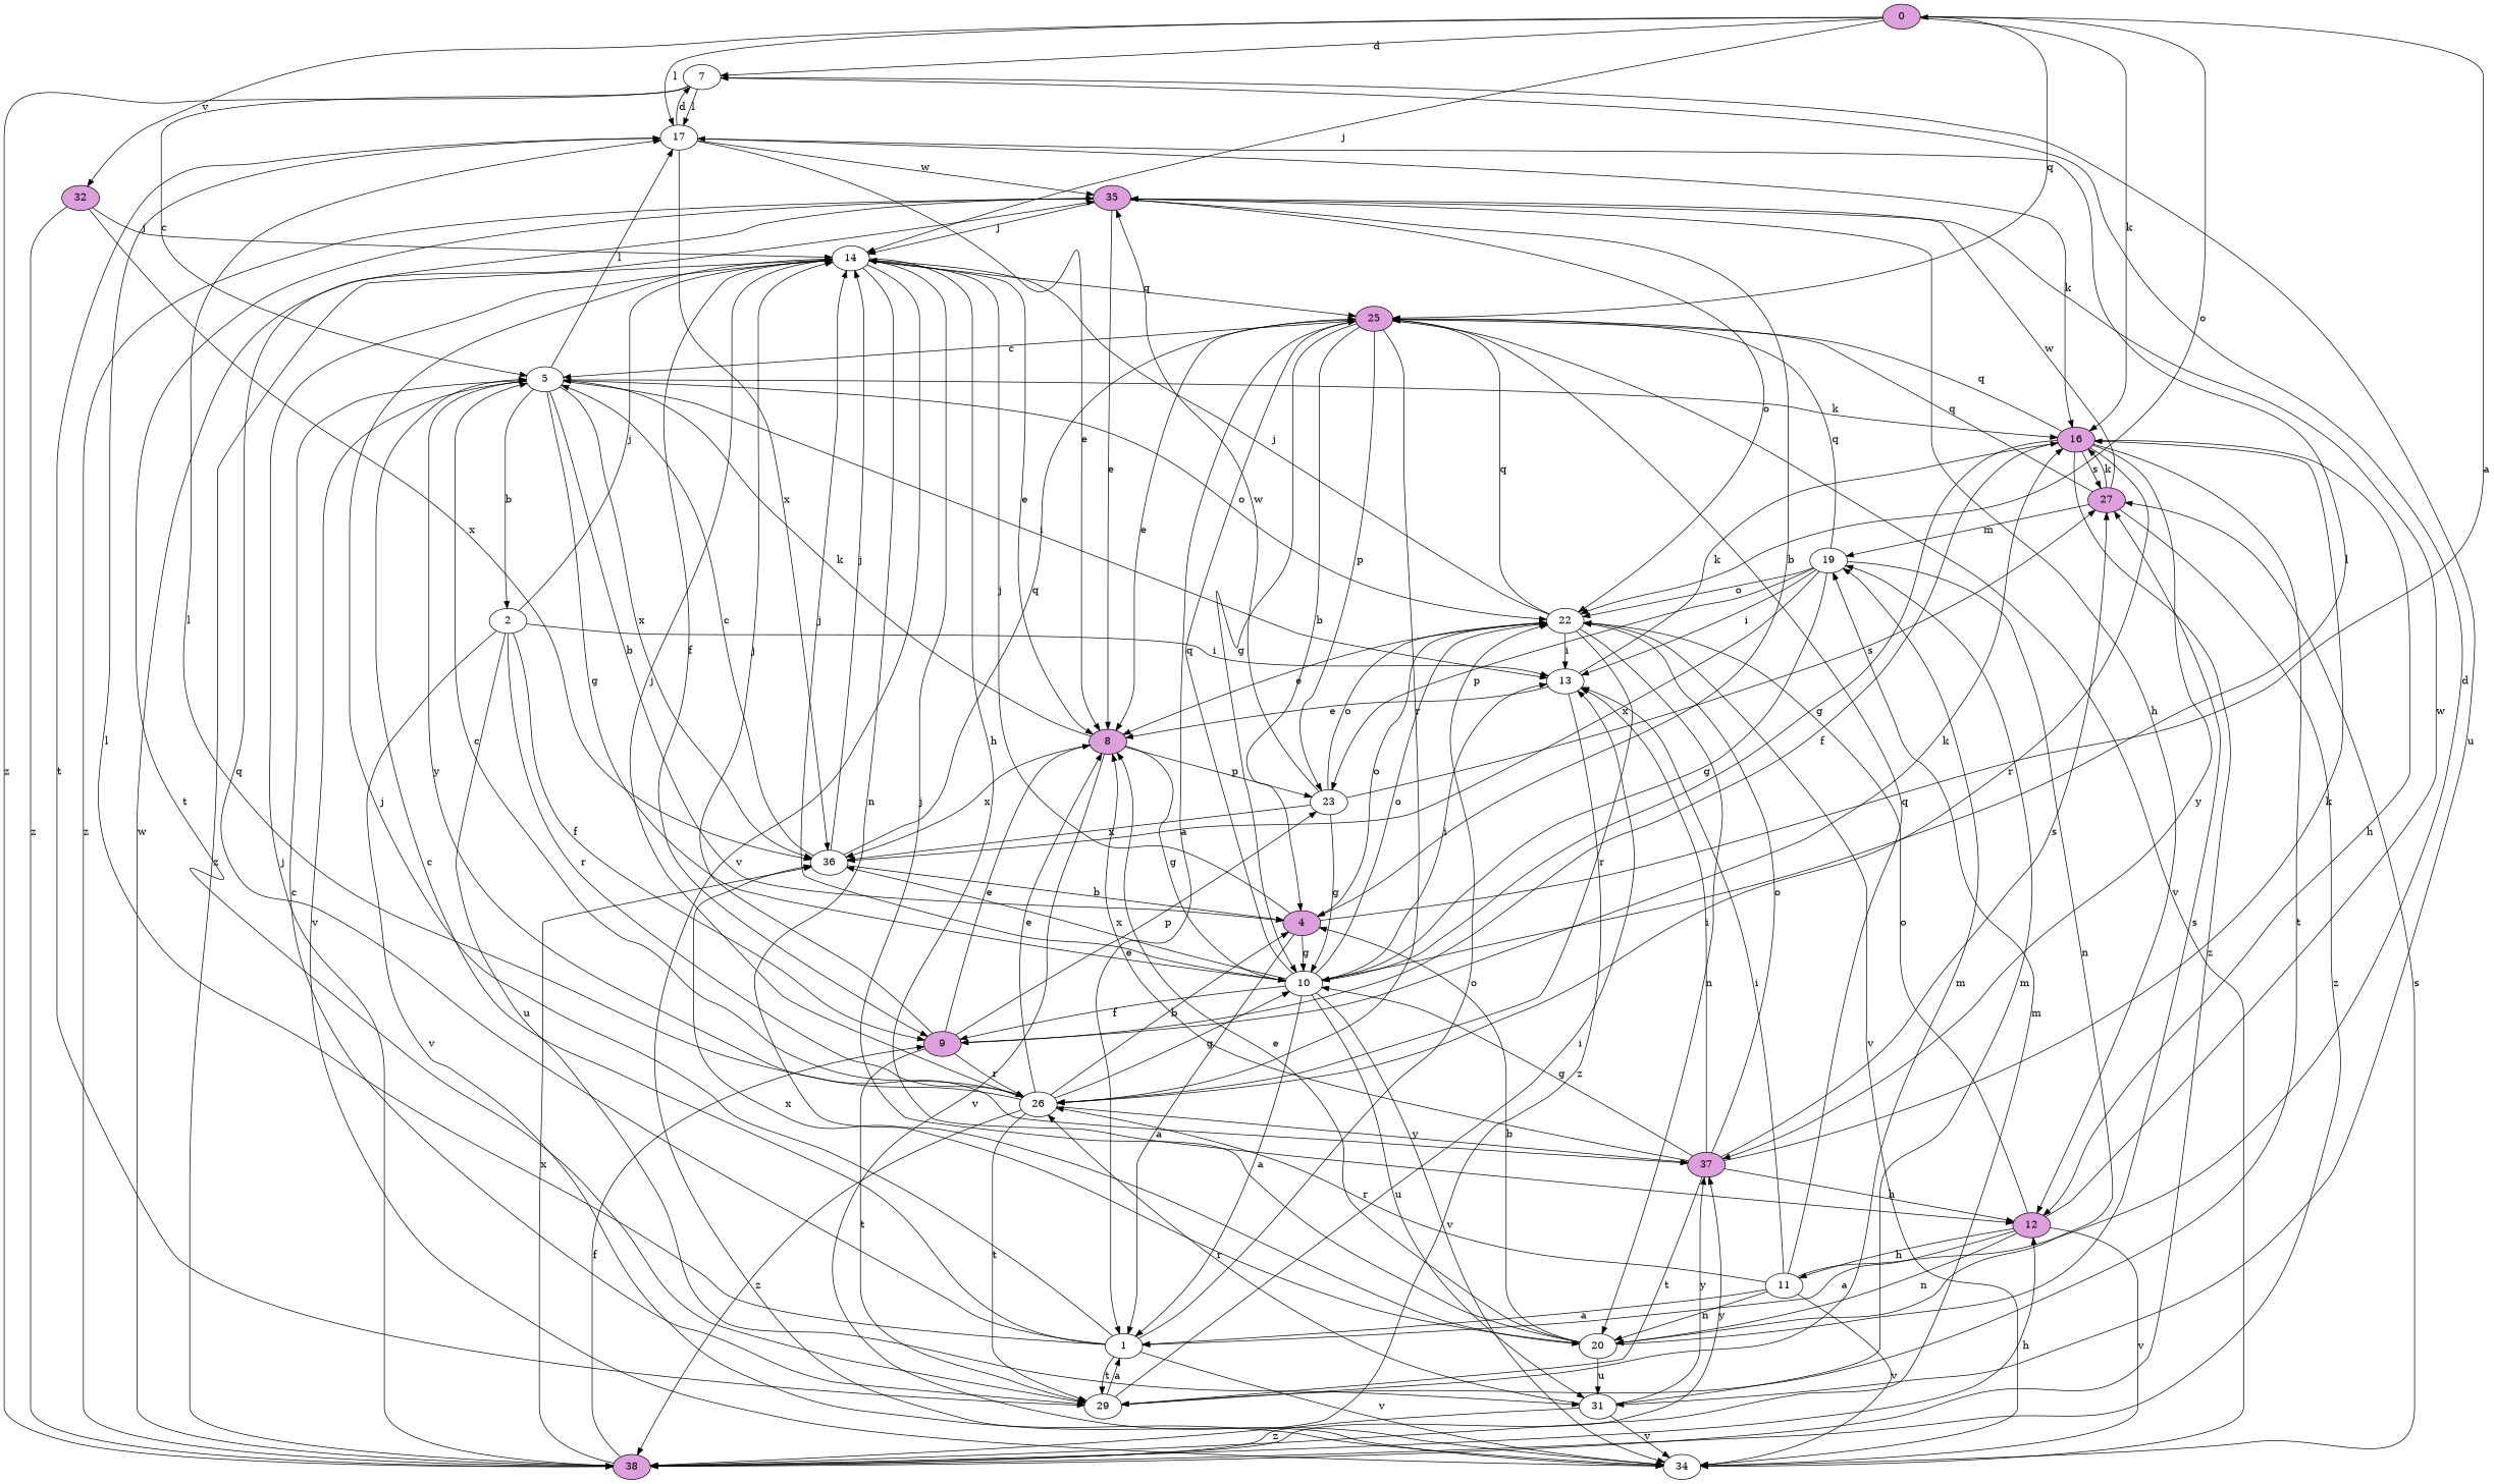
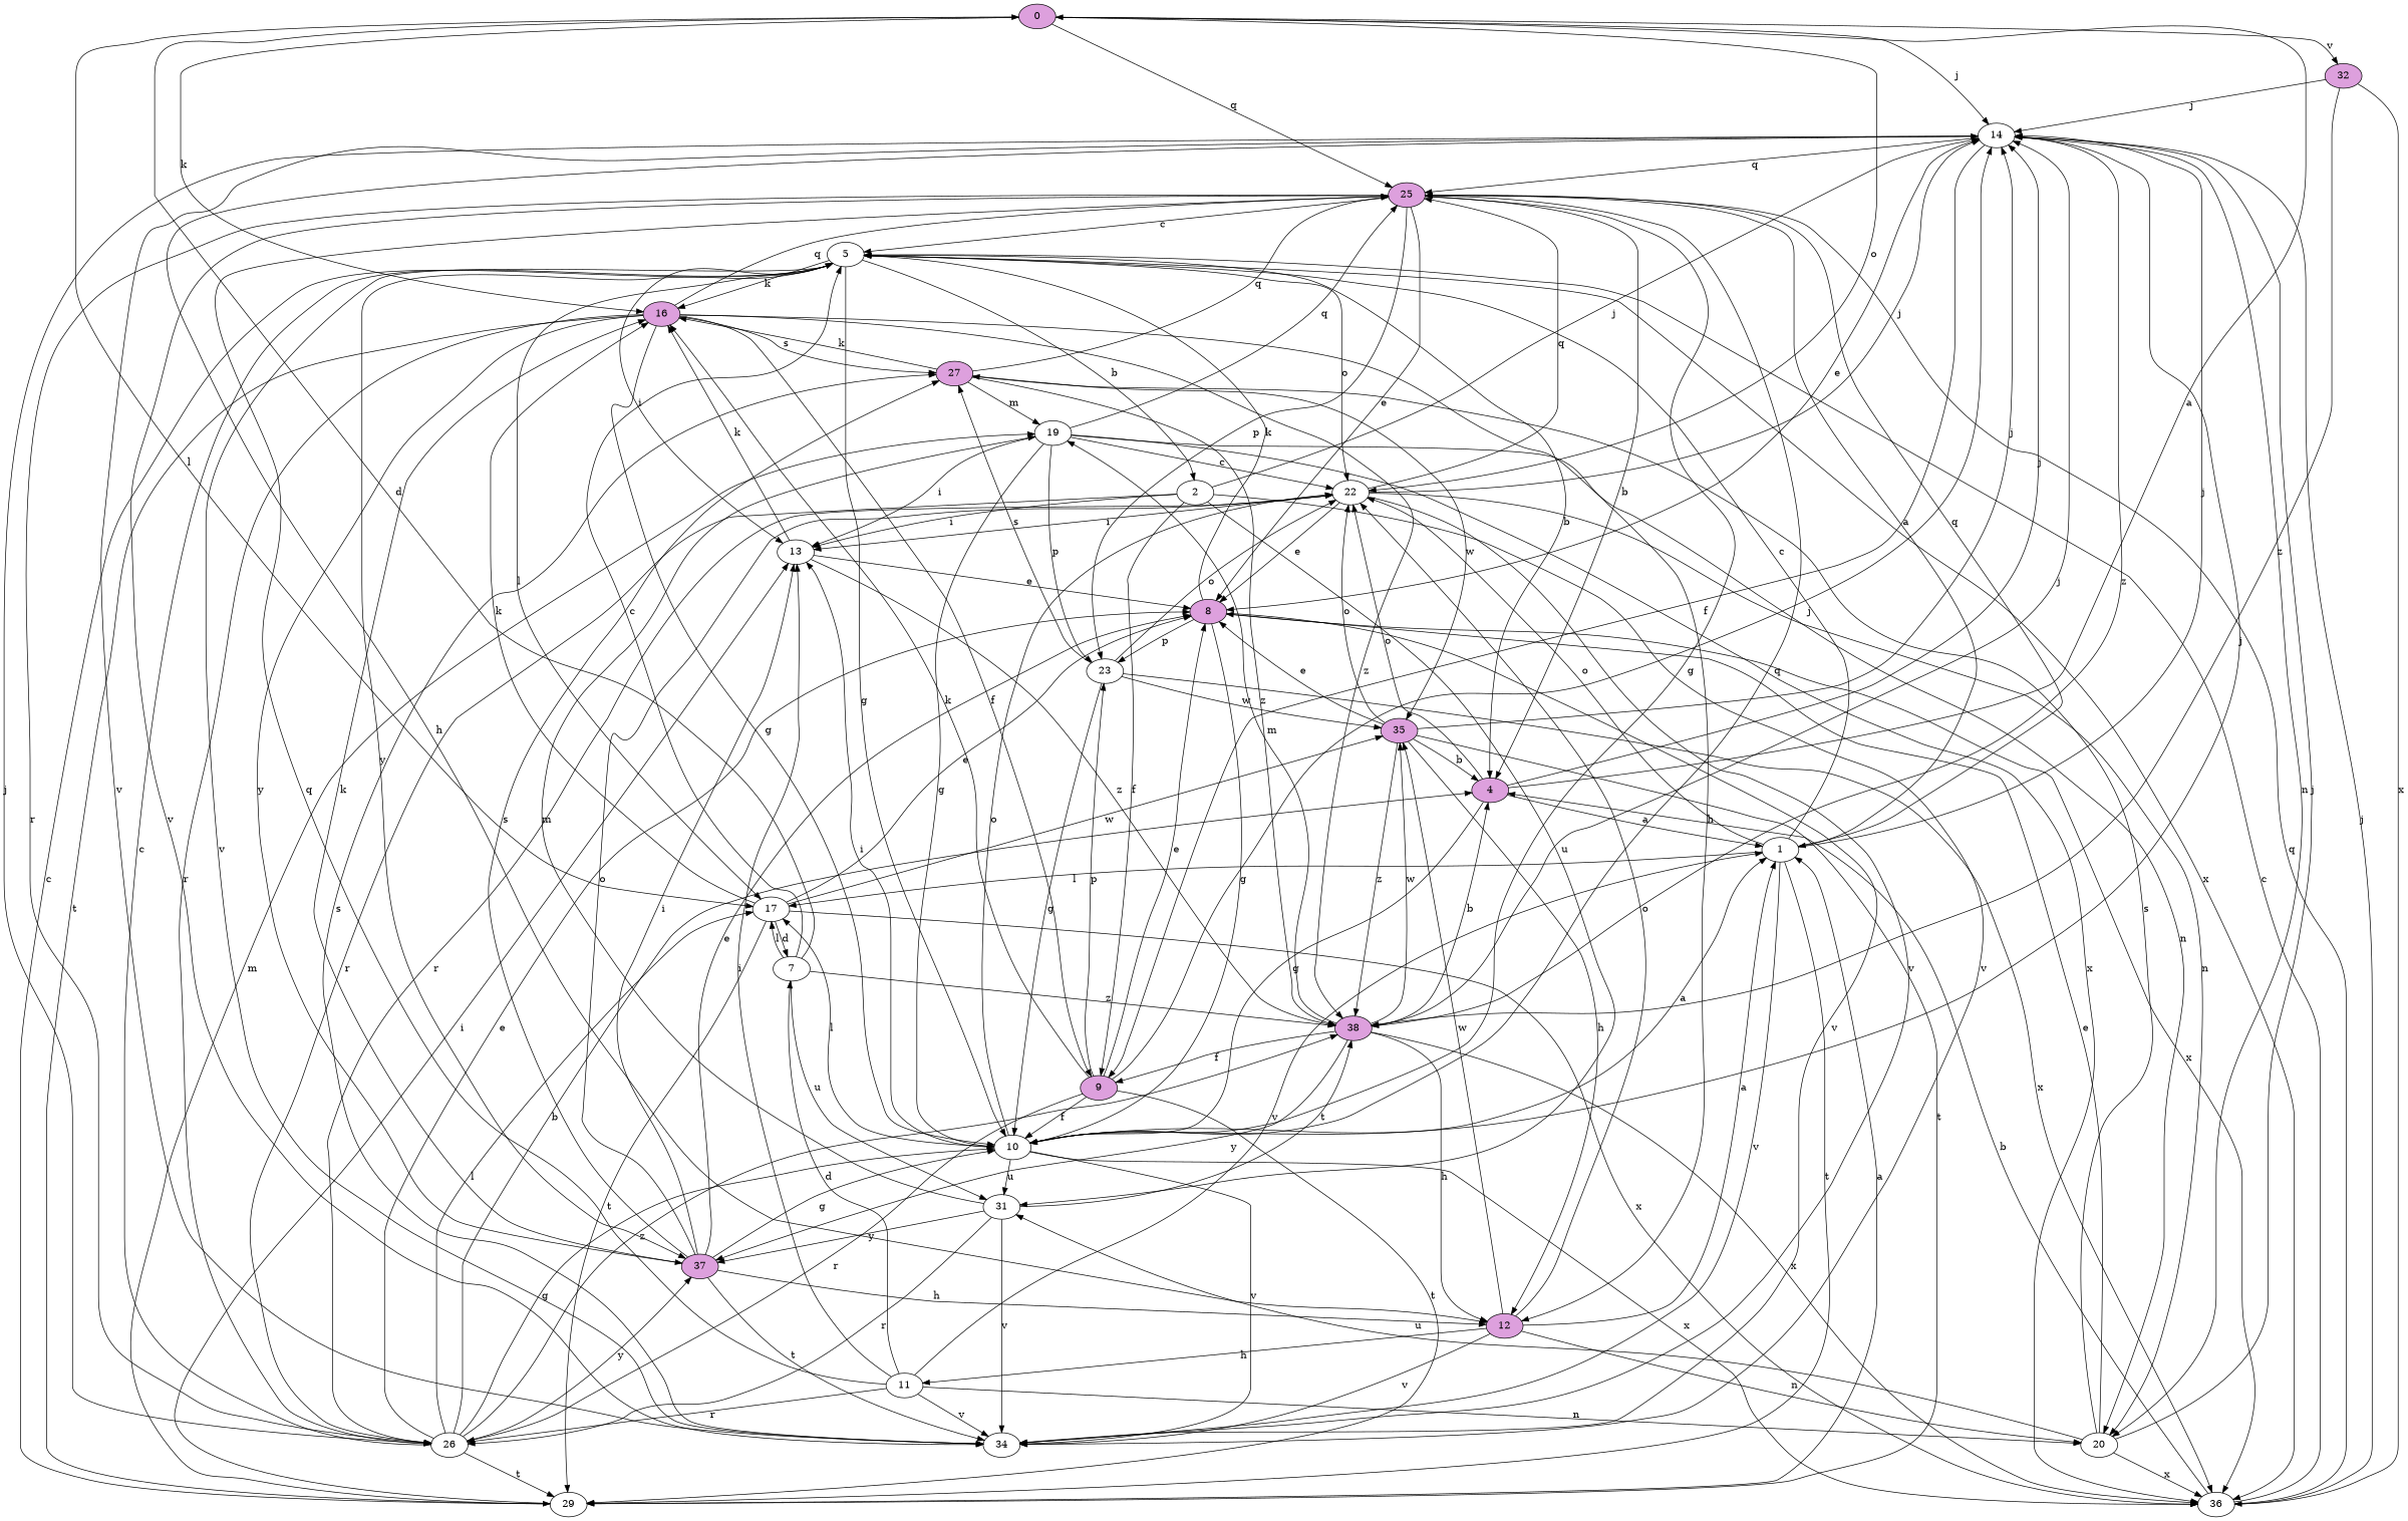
  strict digraph {
    node [fillcolor=white style=filled]
    0 [fillcolor=plum]
    7
    14
    16 [fillcolor=plum]
    17
    22
    25 [fillcolor=plum]
    32 [fillcolor=plum]
    5
    31
    38 [fillcolor=plum]
    34
    9 [fillcolor=plum]
    8 [fillcolor=plum]
    20
    12 [fillcolor=plum]
    29
    26
    10
    37 [fillcolor=plum]
    27 [fillcolor=plum]
    36
    35 [fillcolor=plum]
    13
    1
    4 [fillcolor=plum]
    23
    2
    19
    11
-   0 -> 7 [label=d]
+   7 -> 0 [label=d]
    0 -> 14 [label=j]
    0 -> 16 [label=k]
    0 -> 17 [label=l]
    0 -> 22 [label=o]
    0 -> 25 [label=q]
    0 -> 32 [label=v]
    7 -> 17 [label=l]
    7 -> 5 [label=c]
    7 -> 31 [label=u]
    7 -> 38 [label=z]
    14 -> 25 [label=q]
    14 -> 38 [label=z]
    14 -> 34 [label=v]
    14 -> 9 [label=f]
    14 -> 8 [label=e]
    14 -> 20 [label=n]
    14 -> 12 [label=h]
    16 -> 25 [label=q]
    16 -> 38 [label=z]
    16 -> 9 [label=f]
    16 -> 12 [label=h]
    16 -> 29 [label=t]
    16 -> 26 [label=r]
    16 -> 10 [label=g]
    16 -> 37 [label=y]
    16 -> 27 [label=s]
    17 -> 7 [label=d]
    17 -> 16 [label=k]
    17 -> 8 [label=e]
    17 -> 29 [label=t]
    17 -> 36 [label=x]
    17 -> 35 [label=w]
    22 -> 14 [label=j]
    22 -> 25 [label=q]
    22 -> 34 [label=v]
    22 -> 8 [label=e]
    22 -> 20 [label=n]
    22 -> 26 [label=r]
    22 -> 13 [label=i]
    25 -> 5 [label=c]
    25 -> 34 [label=v]
    25 -> 8 [label=e]
    25 -> 26 [label=r]
    25 -> 10 [label=g]
    25 -> 1 [label=a]
    25 -> 4 [label=b]
    25 -> 23 [label=p]
    32 -> 14 [label=j]
    32 -> 38 [label=z]
    32 -> 36 [label=x]
    5 -> 16 [label=k]
    5 -> 17 [label=l]
    5 -> 22 [label=o]
    5 -> 34 [label=v]
    5 -> 10 [label=g]
    5 -> 37 [label=y]
    5 -> 36 [label=x]
    5 -> 13 [label=i]
    5 -> 4 [label=b]
    5 -> 2 [label=b]
-   31 -> 38 [label=z]
+   31 -> 38 [label=t]
    31 -> 34 [label=v]
    31 -> 26 [label=r]
    31 -> 37 [label=y]
    31 -> 19 [label=m]
    38 -> 14 [label=j]
    38 -> 9 [label=f]
    38 -> 12 [label=h]
    38 -> 37 [label=y]
    38 -> 36 [label=x]
    38 -> 35 [label=w]
-   20 -> 4 [label=b]
+   38 -> 4 [label=b]
    38 -> 19 [label=m]
    34 -> 27 [label=s]
    9 -> 14 [label=j]
    9 -> 16 [label=k]
    9 -> 8 [label=e]
    9 -> 29 [label=t]
    9 -> 26 [label=r]
    9 -> 23 [label=p]
    8 -> 5 [label=k]
    8 -> 34 [label=v]
    8 -> 10 [label=g]
    8 -> 36 [label=x]
    8 -> 23 [label=p]
    20 -> 14 [label=j]
    20 -> 31 [label=u]
    20 -> 8 [label=e]
    20 -> 27 [label=s]
    20 -> 36 [label=x]
    12 -> 22 [label=o]
    12 -> 34 [label=v]
    12 -> 20 [label=n]
    12 -> 35 [label=w]
    12 -> 1 [label=a]
    12 -> 11 [label=h]
    29 -> 5 [label=c]
    29 -> 13 [label=i]
    29 -> 1 [label=a]
    29 -> 19 [label=m]
    26 -> 14 [label=j]
    26 -> 17 [label=l]
    26 -> 5 [label=c]
    26 -> 38 [label=z]
    26 -> 8 [label=e]
    26 -> 29 [label=t]
    26 -> 10 [label=g]
    26 -> 37 [label=y]
    26 -> 4 [label=b]
    10 -> 14 [label=j]
    10 -> 17 [label=l]
    10 -> 22 [label=o]
    10 -> 25 [label=q]
    10 -> 31 [label=u]
    10 -> 34 [label=v]
-   10 -> 9 [label=f]
+   9 -> 10 [label=f]
    10 -> 36 [label=x]
    10 -> 13 [label=i]
    10 -> 1 [label=a]
    37 -> 16 [label=k]
    37 -> 22 [label=o]
    37 -> 8 [label=e]
    37 -> 12 [label=h]
-   37 -> 29 [label=t]
+   37 -> 34 [label=t]
    37 -> 10 [label=g]
    37 -> 27 [label=s]
    37 -> 13 [label=i]
    27 -> 16 [label=k]
    27 -> 25 [label=q]
    27 -> 38 [label=z]
    27 -> 35 [label=w]
    27 -> 19 [label=m]
    36 -> 14 [label=j]
    36 -> 25 [label=q]
    36 -> 5 [label=c]
    36 -> 4 [label=b]
    35 -> 14 [label=j]
    35 -> 22 [label=o]
    35 -> 38 [label=z]
    35 -> 8 [label=e]
    35 -> 12 [label=h]
    35 -> 29 [label=t]
    35 -> 4 [label=b]
    13 -> 16 [label=k]
    13 -> 38 [label=z]
    13 -> 8 [label=e]
    1 -> 14 [label=j]
    1 -> 17 [label=l]
    1 -> 22 [label=o]
-   1 -> 35 [label=q]
+   1 -> 25 [label=q]
    1 -> 5 [label=c]
    1 -> 34 [label=v]
    1 -> 29 [label=t]
    4 -> 0 [label=a]
    4 -> 14 [label=j]
    4 -> 22 [label=o]
    4 -> 10 [label=g]
    4 -> 1 [label=a]
    23 -> 22 [label=o]
    23 -> 10 [label=g]
    23 -> 27 [label=s]
    23 -> 36 [label=x]
    23 -> 35 [label=w]
    2 -> 14 [label=j]
    2 -> 31 [label=u]
    2 -> 34 [label=v]
    2 -> 9 [label=f]
    2 -> 26 [label=r]
    2 -> 13 [label=i]
-   19 -> 22 [label=o]
+   19 -> 22 [label=c]
    19 -> 25 [label=q]
    19 -> 20 [label=n]
    19 -> 10 [label=g]
    19 -> 36 [label=x]
    19 -> 13 [label=i]
    19 -> 23 [label=p]
    11 -> 7 [label=d]
    11 -> 25 [label=q]
    11 -> 34 [label=v]
    11 -> 20 [label=n]
    11 -> 26 [label=r]
    11 -> 13 [label=i]
-   11 -> 1 [label=a]
+   11 -> 1 [label=v]
  }
